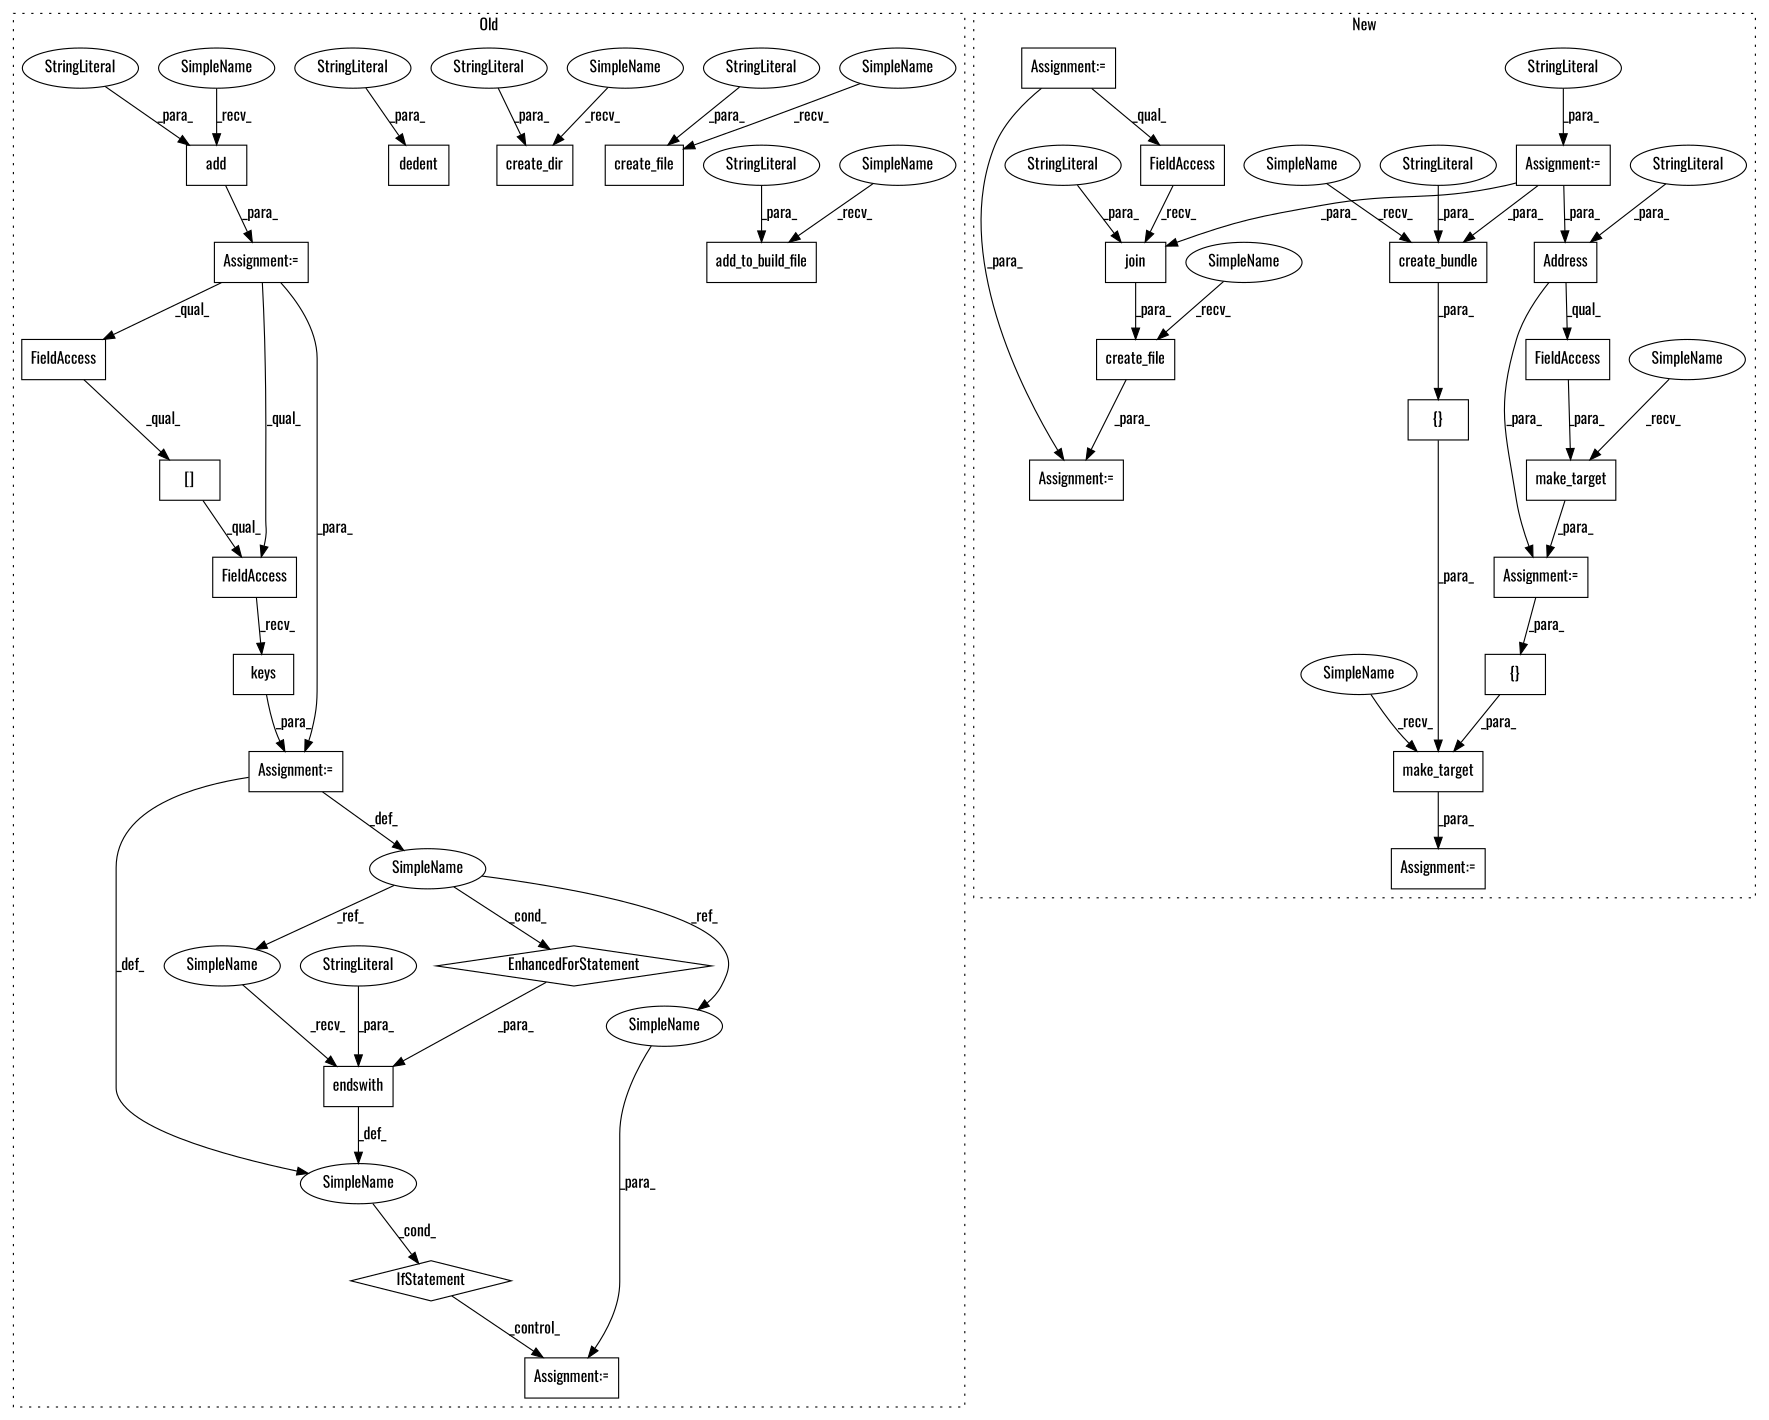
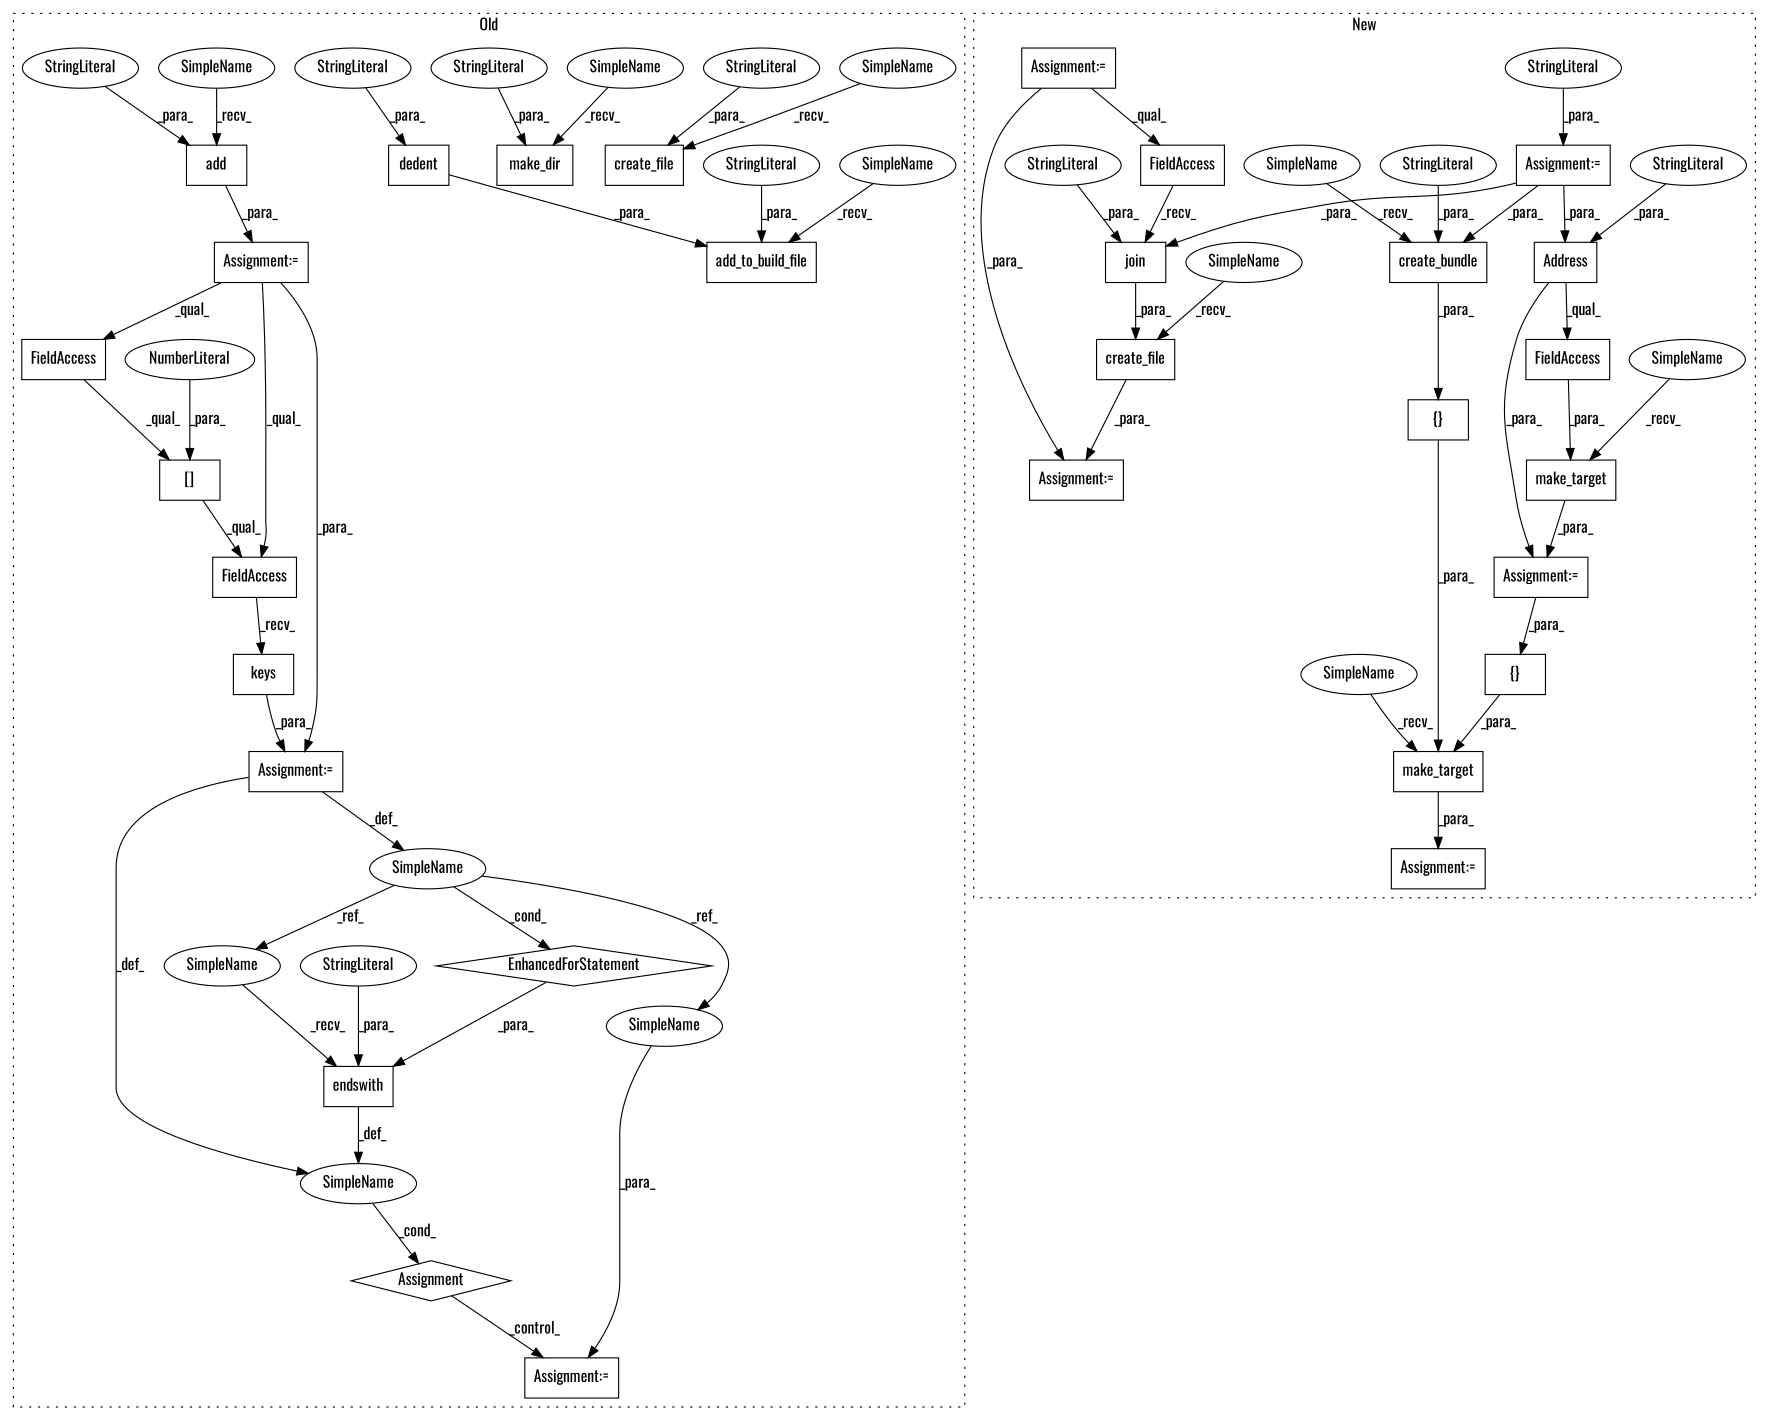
  digraph {
    fontname=Oswald
    node [a=32 fontname=Oswald l=1 s="13091,13182" shape=box]
    edge [fontname=Oswald]
-   n1 [l="11,1" label=create_dir s="12315,12365"]
+   n1 [l="11,1" label=make_dir s="12315,12365"]
    n2 [a=45 l=39 label=StringLiteral s=12326 shape=ellipse]
    n3 [l="12,1" label=create_file s="12377,12444"]
    n4 [a=45 l=55 label=StringLiteral s=12389 shape=ellipse]
    n5 [l="18,1" label=add_to_build_file s="12456,12562"]
    n6 [l="7,1" label=dedent s="12513,12561"]
    n7 [a=45 l=38 label=StringLiteral s=12474 shape=ellipse]
    n8 [a=45 l=41 label=StringLiteral s=12520 shape=ellipse]
    n9 [l="7,1" label=add s="13001,13040"]
    n10 [a=45 l=32 label=StringLiteral s=13008 shape=ellipse]
    n11 [a=7 label="Assignment:=" s=12995]
    n12 [a=2 l="13,1" label="[]" s="13152,13166"]
+   n13 [a=34 label=NumberLiteral s=13165 shape=ellipse]
    n14 [a=70 l="53,2" label=EnhancedForStatement shape=diamond]
    n15 [l=6 label=keys s=13176]
    n16 [a=42 label=SimpleName s=13148 shape=ellipse]
    n17 [l="9,1" label=endswith s="13198,13249"]
    n18 [a=45 l=42 label=StringLiteral s=13207 shape=ellipse]
    n19 [a=22 l=12 label=FieldAccess s=13152]
    n20 [a=22 l=23 label=FieldAccess s=13152]
-   n21 [a=25 l="4,2" label=IfStatement s="13192,13250" shape=diamond]
+   n21 [a=25 l="4,2" label=Assignment s="13192,13250" shape=diamond]
    n22 [a=42 label=SimpleName shape=ellipse l="" s=""]
    n23 [a=7 label="Assignment:=" s=13274]
    n24 [a=7 l="53,2" label="Assignment:="]
    n25 [a=42 label=SimpleName s=13196 shape=ellipse]
    n26 [a=42 label=SimpleName s=13275 shape=ellipse]
    n27 [a=42 l=4 label=SimpleName s=12372 shape=ellipse]
    n28 [a=42 l=4 label=SimpleName s=12996 shape=ellipse]
    n29 [a=42 l=4 label=SimpleName s=12451 shape=ellipse]
    n30 [a=42 l=4 label=SimpleName s=12310 shape=ellipse]
    n31 [l="8,1" label=Address s="8907,8933"]
    n32 [a=4 l="1,1" label="{}" s="9447,9454"]
    n33 [a=45 l=8 label=StringLiteral s=8925 shape=ellipse]
    n34 [l="12,1" label=make_target s="8895,8949"]
    n35 [l="12,1" label=make_target s="9388,9530"]
    n36 [a=4 l="1,1" label="{}" s="9465,9529"]
    n37 [l="12,1" label=create_file s="8816,8876"]
    n38 [a=22 l=32 label=FieldAccess s=8907]
    n39 [l="5,1" label=join s="8836,8875"]
    n40 [a=45 l=24 label=StringLiteral s=8851 shape=ellipse]
    n41 [a=22 l=7 label=FieldAccess s=8828]
    n42 [a=7 label="Assignment:=" s=8676]
    n43 [a=45 l=32 label=StringLiteral s=8677 shape=ellipse]
    n44 [a=7 label="Assignment:=" s=8810]
    n45 [a=7 label="Assignment:=" s=9382]
    n46 [a=7 label="Assignment:=" s=8889]
    n47 [l="14,1" label=create_bundle s="9471,9528"]
    n48 [a=45 l=8 label=StringLiteral s=9495 shape=ellipse]
    n49 [a=7 l=2 label="Assignment:=" s=8551]
    n50 [a=42 l=4 label=SimpleName s=8811 shape=ellipse]
    n51 [a=42 l=4 label=SimpleName s=8890 shape=ellipse]
    n52 [a=42 l=4 label=SimpleName s=9466 shape=ellipse]
    n53 [a=42 l=4 label=SimpleName s=9383 shape=ellipse]
    subgraph cluster_1 {
      label=Old
      style=dotted
      n1
      n2
      n3
      n4
      n5
      n6
      n7
      n8
      n9
      n10
      n11
      n12
+     n13
      n14
      n15
      n16
      n17
      n18
      n19
      n20
      n21
      n22
      n23
      n24
      n25
      n26
      n27
      n28
      n29
      n30
    }
    subgraph cluster_2 {
      label=New
      style=dotted
      n31
      n32
      n33
      n34
      n35
      n36
      n37
      n38
      n39
      n40
      n41
      n42
      n43
      n44
      n45
      n46
      n47
      n48
      n49
      n50
      n51
      n52
      n53
    }
    n2 -> n1 [label=_para_]
    n4 -> n3 [label=_para_]
+   n6 -> n5 [label=_para_]
    n7 -> n5 [label=_para_]
    n8 -> n6 [label=_para_]
    n9 -> n11 [label=_para_]
    n10 -> n9 [label=_para_]
    n11 -> n19 [label=_qual_]
    n11 -> n20 [label=_qual_]
    n11 -> n24 [label=_para_]
    n12 -> n20 [label=_qual_]
+   n13 -> n12 [label=_para_]
    n14 -> n17 [label=_para_]
    n15 -> n24 [label=_para_]
    n16 -> n14 [label=_cond_]
    n16 -> n25 [label=_ref_]
    n16 -> n26 [label=_ref_]
    n17 -> n22 [label=_def_]
    n18 -> n17 [label=_para_]
    n19 -> n12 [label=_qual_]
    n20 -> n15 [label=_recv_]
    n21 -> n23 [label=_control_]
    n22 -> n21 [label=_cond_]
    n24 -> n16 [label=_def_]
    n24 -> n22 [label=_def_]
    n25 -> n17 [label=_recv_]
    n26 -> n23 [label=_para_]
    n27 -> n3 [label=_recv_]
    n28 -> n9 [label=_recv_]
    n29 -> n5 [label=_recv_]
    n30 -> n1 [label=_recv_]
    n31 -> n38 [label=_qual_]
    n31 -> n46 [label=_para_]
    n32 -> n35 [label=_para_]
    n33 -> n31 [label=_para_]
    n34 -> n46 [label=_para_]
    n35 -> n45 [label=_para_]
    n36 -> n35 [label=_para_]
    n37 -> n44 [label=_para_]
    n38 -> n34 [label=_para_]
    n39 -> n37 [label=_para_]
    n40 -> n39 [label=_para_]
    n41 -> n39 [label=_recv_]
    n42 -> n31 [label=_para_]
    n42 -> n39 [label=_para_]
    n42 -> n47 [label=_para_]
    n43 -> n42 [label=_para_]
    n46 -> n32 [label=_para_]
    n47 -> n36 [label=_para_]
    n48 -> n47 [label=_para_]
    n49 -> n41 [label=_qual_]
    n49 -> n44 [label=_para_]
    n50 -> n37 [label=_recv_]
    n51 -> n34 [label=_recv_]
    n52 -> n47 [label=_recv_]
    n53 -> n35 [label=_recv_]
  }
